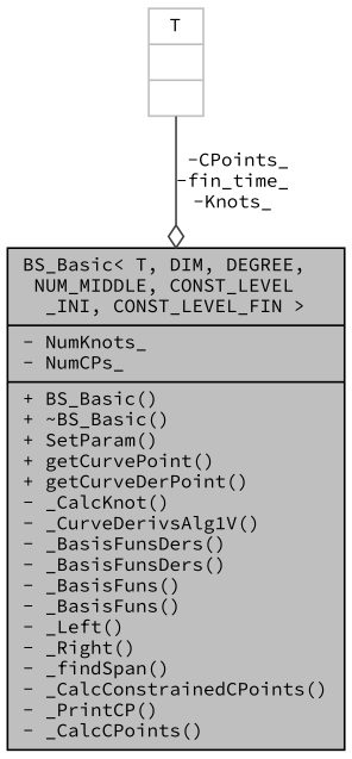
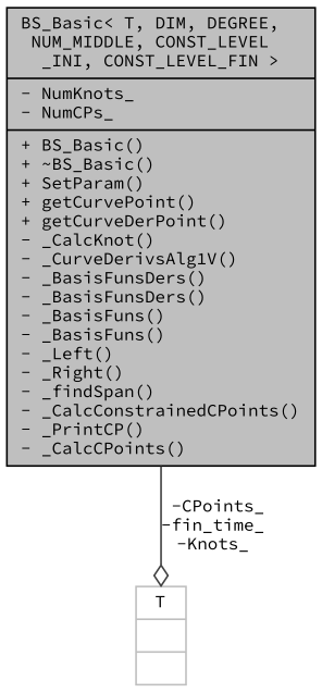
  digraph {
    fontname="Source Code Pro"
    node [fontname="Source Code Pro" fontsize=10 shape=record style=filled]
    n1 [color=black fillcolor=grey75 fontcolor=black height=0.2 label="{BS_Basic\< T, DIM, DEGREE,\l NUM_MIDDLE, CONST_LEVEL\l_INI, CONST_LEVEL_FIN \>\n|- NumKnots_\l- NumCPs_\l|+ BS_Basic()\l+ ~BS_Basic()\l+ SetParam()\l+ getCurvePoint()\l+ getCurveDerPoint()\l- _CalcKnot()\l- _CurveDerivsAlg1V()\l- _BasisFunsDers()\l- _BasisFunsDers()\l- _BasisFuns()\l- _BasisFuns()\l- _Left()\l- _Right()\l- _findSpan()\l- _CalcConstrainedCPoints()\l- _PrintCP()\l- _CalcCPoints()\l}" width=0.4]
    n2 [color=grey75 fillcolor=white height=0.2 label="{T\n||}" width=0.4]
-   n2 -> n1 [arrowhead=odiamond color=grey25 fontname="Source Code Pro" fontsize=10 label=" -CPoints_\n-fin_time_\n-Knots_" labelfontname=FreeSans labelfontsize=10 style=solid]
+   n1 -> n2 [arrowhead=odiamond color=grey25 fontname="Source Code Pro" fontsize=10 label=" -CPoints_\n-fin_time_\n-Knots_" labelfontname=FreeSans labelfontsize=10 style=solid]
  }
